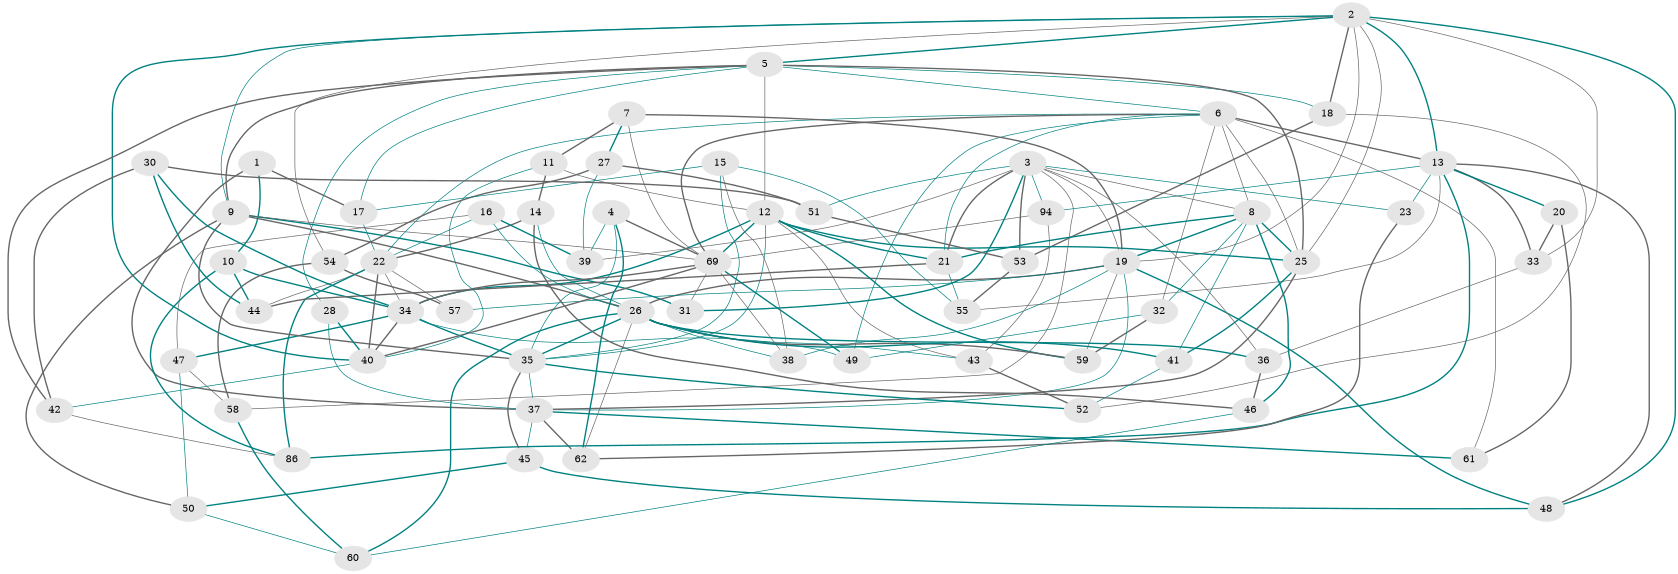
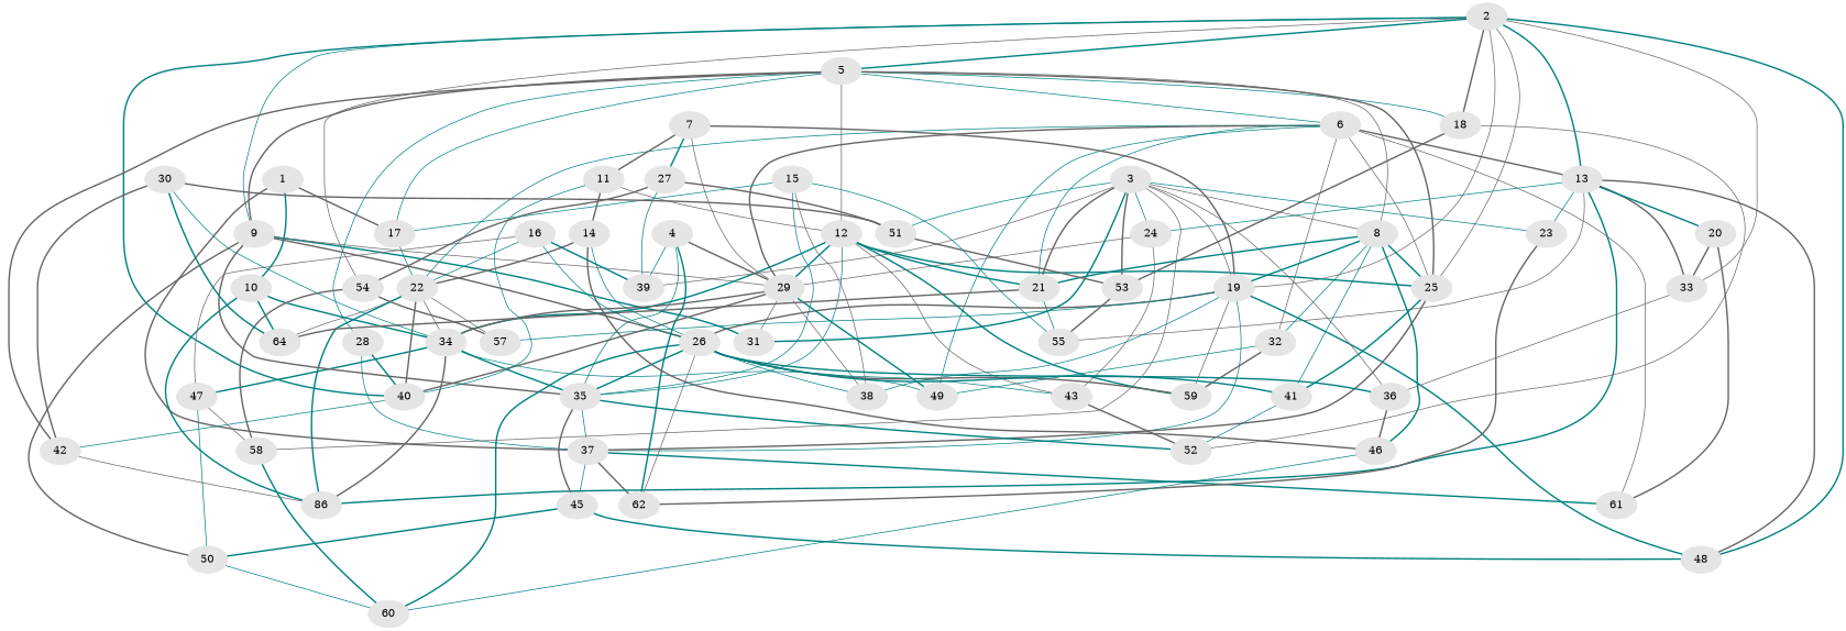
  graph {
    node [color=gray90 style=filled]
    edge [color=teal style=bold weight=1.0]
    1
    10
    17
    37
    34
-   44
+   44 [label=64]
    n7 [label=86]
    22
    62
    61
    45
    2
    5
    9
    13
    18
    19
    25
    33
    40
    48
    54
    6
    12
    28
    42
    31
-   29 [label=69]
+   29
    35
    26
    50
    23
-   24 [label=94]
+   24
    20
    55
    53
    52
    59
    38
    57
    41
    36
    58
    3
    8
    21
    39
    51
    32
    46
    43
    60
    4
    49
    7
    11
    27
    14
    47
    15
    16
    30
    1 -- 10
    1 -- 17 [color=gray40]
    1 -- 37 [color=gray40 weight=2.0]
    10 -- 34
    10 -- 44
    10 -- n7
    17 -- 22 [style=solid]
    37 -- 62 [color=gray40]
    37 -- 61 [weight=2.0]
    37 -- 45 [style=solid]
-   34 -- 40 [color=gray40]
+   34 -- n7 [color=gray40]
    34 -- 35 [weight=2.0]
    34 -- 49 [style=solid]
    34 -- 47
    22 -- 34 [color=gray40 style=solid]
    22 -- 44 [color=gray40 style=solid]
    22 -- n7
    22 -- 40 [color=gray40]
    22 -- 57 [color=gray40 style=solid weight=2.0]
    45 -- 48
    45 -- 50
    2 -- 5
    2 -- 9 [style=solid]
    2 -- 13
    2 -- 18 [color=gray40]
    2 -- 19 [color=gray40 style=solid]
    2 -- 25 [color=gray40 style=solid weight=2.0]
    2 -- 33 [color=gray40 style=solid]
    2 -- 40 [weight=2.0]
    2 -- 48
    2 -- 54 [color=gray40 style=solid]
    5 -- 17 [style=solid]
    5 -- 9 [color=gray40]
    5 -- 18 [style=solid]
    5 -- 25 [color=gray40]
    5 -- 6 [style=solid]
    5 -- 12 [color=gray40 style=solid weight=2.0]
    5 -- 28 [style=solid]
    5 -- 42 [color=gray40]
    9 -- 31
    9 -- 29 [color=gray40 style=solid weight=2.0]
    9 -- 35 [color=gray40]
    9 -- 26 [color=gray40]
    9 -- 50 [color=gray40]
    13 -- n7
    13 -- 33 [color=gray40]
    13 -- 48 [color=gray40]
    13 -- 23 [style=solid weight=2.0]
    13 -- 24 [style=solid]
    13 -- 20 [weight=2.0]
    13 -- 55 [color=gray40 style=solid]
    18 -- 53 [color=gray40]
    18 -- 52 [color=gray40 style=solid]
    19 -- 37 [style=solid]
    19 -- 48
    19 -- 26 [color=gray40]
    19 -- 59 [color=gray40 style=solid]
    19 -- 38 [style=solid]
    19 -- 57 [style=solid]
    25 -- 37 [color=gray40]
    25 -- 41
    33 -- 36 [color=gray40 style=solid]
    40 -- 42 [style=solid]
    54 -- 57 [color=gray40]
    54 -- 58 [color=gray40]
    6 -- 22 [style=solid]
    6 -- 61 [color=gray40 style=solid]
    6 -- 13 [color=gray40 weight=2.0]
    6 -- 25 [color=gray40 style=solid weight=2.0]
    6 -- 29 [color=gray40]
-   6 -- 8 [color=gray40 style=solid]
+   5 -- 8 [color=gray40 style=solid]
    6 -- 21 [style=solid]
    6 -- 32 [color=gray40 style=solid]
    6 -- 49 [style=solid]
    12 -- 34
    12 -- 25
    12 -- 29
    12 -- 35 [style=solid]
    12 -- 59
    12 -- 21
    12 -- 43 [color=gray40 style=solid]
    28 -- 37 [style=solid weight=2.0]
    28 -- 40
    42 -- n7 [color=gray40 style=solid]
    29 -- 34 [color=gray40]
    29 -- 40 [color=gray40]
    29 -- 31 [color=gray40 style=solid]
    29 -- 38 [color=gray40 style=solid]
    29 -- 49
    35 -- 37 [style=solid]
    35 -- 45 [color=gray40]
    35 -- 52
    26 -- 62 [color=gray40 style=solid]
    26 -- 35
    26 -- 59 [color=gray40]
    26 -- 38 [style=solid]
    26 -- 41
    26 -- 36
    26 -- 43 [style=solid]
    26 -- 60
    50 -- 60 [style=solid]
    23 -- 62 [color=gray40]
    24 -- 29 [color=gray40 style=solid]
    24 -- 43 [color=gray40 style=solid]
    20 -- 61 [color=gray40]
    20 -- 33 [color=gray40]
    53 -- 55 [color=gray40]
    41 -- 52 [style=solid]
    36 -- 46 [color=gray40]
    58 -- 60
    3 -- 19 [color=gray40 style=solid]
    3 -- 31 [weight=2.0]
    3 -- 23 [style=solid]
    3 -- 24 [style=solid]
    3 -- 53 [color=gray40]
    3 -- 36 [color=gray40 style=solid]
    3 -- 58 [color=gray40 style=solid]
    3 -- 8 [color=gray40 style=solid]
    3 -- 21 [color=gray40]
    3 -- 39 [color=gray40 style=solid]
    3 -- 51 [style=solid]
    8 -- 19
    8 -- 25 [weight=2.0]
    8 -- 41 [style=solid]
    8 -- 21 [weight=3.0]
    8 -- 32 [style=solid]
    8 -- 46
    21 -- 44 [color=gray40]
    21 -- 55 [style=solid]
    51 -- 53 [color=gray40]
    32 -- 59 [color=gray40]
    32 -- 49 [style=solid]
    46 -- 60 [style=solid]
    43 -- 52 [color=gray40]
    4 -- 62
    4 -- 29 [color=gray40]
    4 -- 35 [style=solid]
    4 -- 39 [style=solid]
    7 -- 19 [color=gray40]
    7 -- 29 [color=gray40 style=solid]
    7 -- 11 [color=gray40]
    7 -- 27
    11 -- 40 [style=solid]
    11 -- 12 [color=gray40 style=solid]
    11 -- 14 [color=gray40]
    27 -- 54 [color=gray40]
    27 -- 39 [style=solid]
    27 -- 51 [color=gray40]
    14 -- 22 [color=gray40]
    14 -- 26 [style=solid]
    14 -- 46 [color=gray40]
    47 -- 50 [style=solid]
    47 -- 58 [color=gray40 style=solid]
    15 -- 17 [style=solid]
    15 -- 35 [style=solid]
    15 -- 55 [style=solid]
    15 -- 38 [color=gray40 style=solid]
    16 -- 22 [style=solid]
    16 -- 26 [style=solid]
    16 -- 39
    16 -- 47 [color=gray40 style=solid]
-   30 -- 34
+   30 -- 34 [style=solid]
    30 -- 44
    30 -- 42 [color=gray40]
    30 -- 51 [color=gray40]
  }
